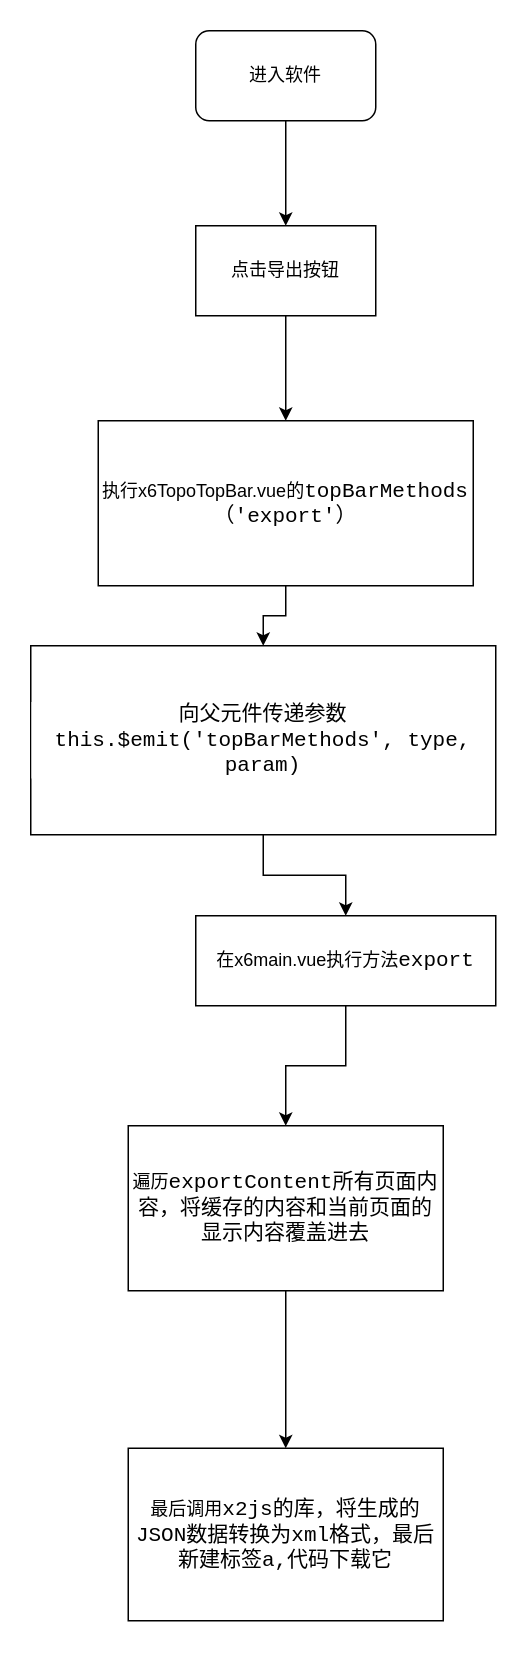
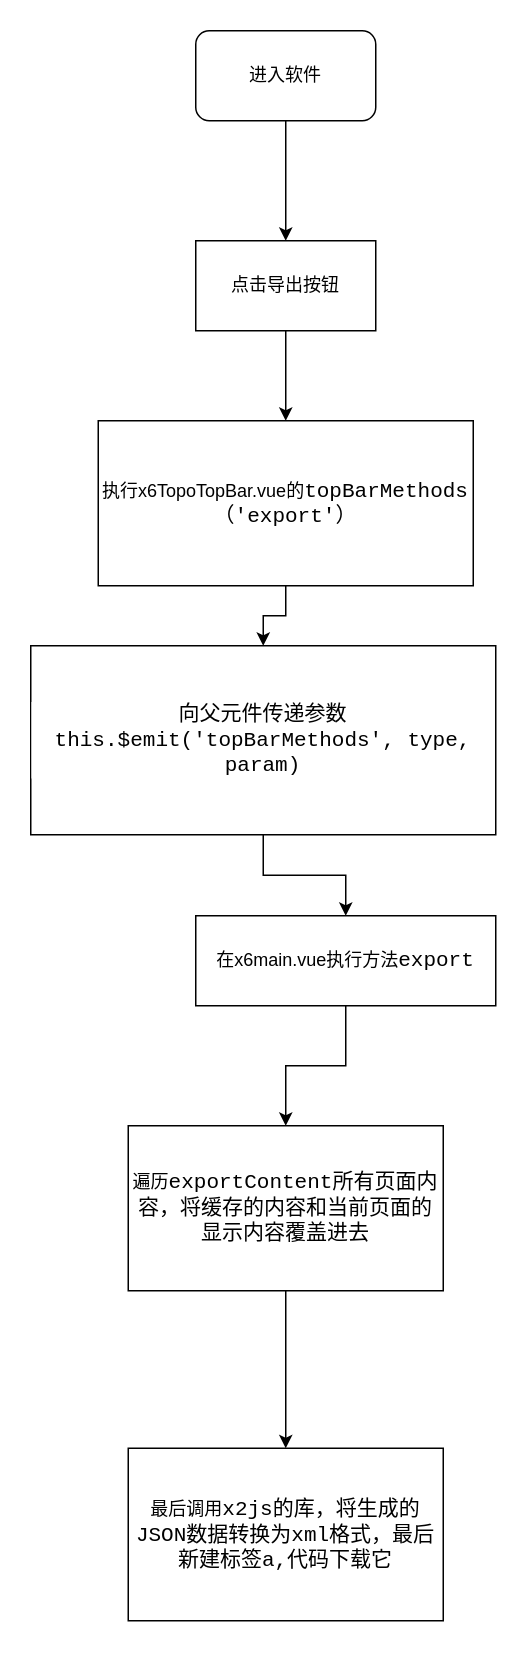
  <mxCell id="0" />
  <mxCell id="1" parent="0" />
  <mxCell id="2" style="edgeStyle=orthogonalEdgeStyle;rounded=0;orthogonalLoop=1;jettySize=auto;html=1;exitX=0.5;exitY=1;exitDx=0;exitDy=0;entryX=0.5;entryY=0;entryDx=0;entryDy=0;" edge="1" parent="1" source="3" target="5"><mxGeometry relative="1" as="geometry"><mxPoint x="190" y="130" as="targetPoint" /></mxGeometry></mxCell>
  <mxCell id="3" value="进入软件" style="rounded=1;whiteSpace=wrap;html=1;" vertex="1" parent="1"><mxGeometry x="130" y="20" width="120" height="60" as="geometry" /></mxCell>
  <mxCell id="4" style="edgeStyle=orthogonalEdgeStyle;rounded=0;orthogonalLoop=1;jettySize=auto;html=1;exitX=0.5;exitY=1;exitDx=0;exitDy=0;entryX=0.5;entryY=0;entryDx=0;entryDy=0;" edge="1" parent="1" source="5" target="7"><mxGeometry relative="1" as="geometry"><mxPoint x="190" y="270" as="targetPoint" /></mxGeometry></mxCell>
- <mxCell id="5" value="点击导出按钮" style="rounded=0;whiteSpace=wrap;html=1;" vertex="1" parent="1"><mxGeometry x="130" y="150" width="120" height="60" as="geometry" /></mxCell>
+ <mxCell id="5" value="点击导出按钮" style="rounded=0;whiteSpace=wrap;html=1;" vertex="1" parent="1"><mxGeometry x="130" y="160" width="120" height="60" as="geometry" /></mxCell>
  <mxCell id="6" style="edgeStyle=orthogonalEdgeStyle;rounded=0;orthogonalLoop=1;jettySize=auto;html=1;exitX=0.5;exitY=1;exitDx=0;exitDy=0;fontColor=#000000;entryX=0.5;entryY=0;entryDx=0;entryDy=0;" edge="1" parent="1" source="7" target="9"><mxGeometry relative="1" as="geometry"><mxPoint x="170" y="420" as="targetPoint" /></mxGeometry></mxCell>
  <mxCell id="7" value="执行x6TopoTopBar.vue的&lt;span style=&quot;font-family: Consolas, &amp;quot;Courier New&amp;quot;, monospace; font-size: 14px;&quot;&gt;topBarMethods（&lt;/span&gt;&lt;span style=&quot;font-family: Consolas, &amp;quot;Courier New&amp;quot;, monospace; font-size: 14px;&quot;&gt;'export'）&lt;/span&gt;" style="rounded=0;whiteSpace=wrap;html=1;" vertex="1" parent="1"><mxGeometry x="65" y="280" width="250" height="110" as="geometry" /></mxCell>
  <mxCell id="8" value="" style="edgeStyle=orthogonalEdgeStyle;rounded=0;orthogonalLoop=1;jettySize=auto;html=1;fontColor=#000000;" edge="1" parent="1" source="9" target="11"><mxGeometry relative="1" as="geometry" /></mxCell>
  <mxCell id="9" value="&lt;span style=&quot;font-family: Consolas, &amp;quot;Courier New&amp;quot;, monospace; font-size: 14px;&quot;&gt;向父元件传递参数this.$emit('topBarMethods', type, param)&lt;/span&gt;" style="rounded=0;whiteSpace=wrap;html=1;labelBackgroundColor=#FFFFFF;fontColor=#000000;" vertex="1" parent="1"><mxGeometry x="20" y="430" width="310" height="126" as="geometry" /></mxCell>
  <mxCell id="10" value="" style="edgeStyle=orthogonalEdgeStyle;rounded=0;orthogonalLoop=1;jettySize=auto;html=1;fontColor=#000000;" edge="1" parent="1" source="11" target="13"><mxGeometry relative="1" as="geometry" /></mxCell>
  <mxCell id="11" value="&lt;span style=&quot;background-color: rgb(255, 255, 255);&quot;&gt;在x6main.vue执行方法&lt;span style=&quot;font-family: Consolas, &amp;quot;Courier New&amp;quot;, monospace; font-size: 14px;&quot;&gt;export&lt;/span&gt;&lt;/span&gt;" style="whiteSpace=wrap;html=1;fontColor=#000000;rounded=0;labelBackgroundColor=#FFFFFF;" vertex="1" parent="1"><mxGeometry x="130" y="610" width="200" height="60" as="geometry" /></mxCell>
  <mxCell id="12" value="" style="edgeStyle=orthogonalEdgeStyle;rounded=0;orthogonalLoop=1;jettySize=auto;html=1;fontColor=#000000;" edge="1" parent="1" source="13" target="14"><mxGeometry relative="1" as="geometry" /></mxCell>
  <mxCell id="13" value="&lt;span style=&quot;background-color: rgb(255, 255, 255);&quot;&gt;遍历&lt;span style=&quot;font-family: Consolas, &amp;quot;Courier New&amp;quot;, monospace; font-size: 14px;&quot;&gt;exportContent所有页面内容，将缓存的内容和当前页面的显示内容覆盖进去&lt;/span&gt;&lt;/span&gt;" style="whiteSpace=wrap;html=1;fontColor=#000000;rounded=0;labelBackgroundColor=#FFFFFF;" vertex="1" parent="1"><mxGeometry x="85" y="750" width="210" height="110" as="geometry" /></mxCell>
  <mxCell id="14" value="&lt;span style=&quot;background-color: rgb(255, 255, 255);&quot;&gt;最后调用&lt;span style=&quot;font-family: Consolas, &amp;quot;Courier New&amp;quot;, monospace; font-size: 14px;&quot;&gt;x2js的库，将生成的JSON数据转换为xml格式，最后新建标签a,代码下载它&lt;/span&gt;&lt;/span&gt;" style="whiteSpace=wrap;html=1;fontColor=#000000;rounded=0;labelBackgroundColor=#FFFFFF;" vertex="1" parent="1"><mxGeometry x="85" y="965" width="210" height="115" as="geometry" /></mxCell>
